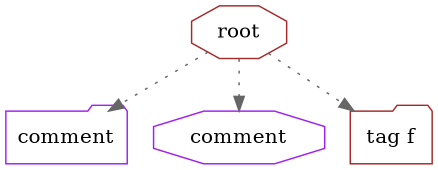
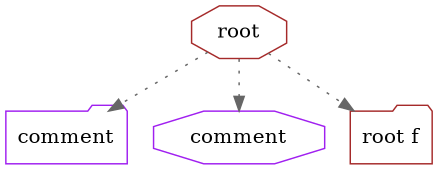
  digraph {
    node [color=brown shape=octagon]
    edge [color=gray40 style=dotted]
    n1 [label=root]
    n2 [label=comment color=purple shape=folder]
    n3 [label=comment color=purple]
-   n4 [label="tag f" shape=folder]
+   n4 [label="root f" shape=folder]
    n1 -> n2
    n1 -> n3
    n1 -> n4
  }
